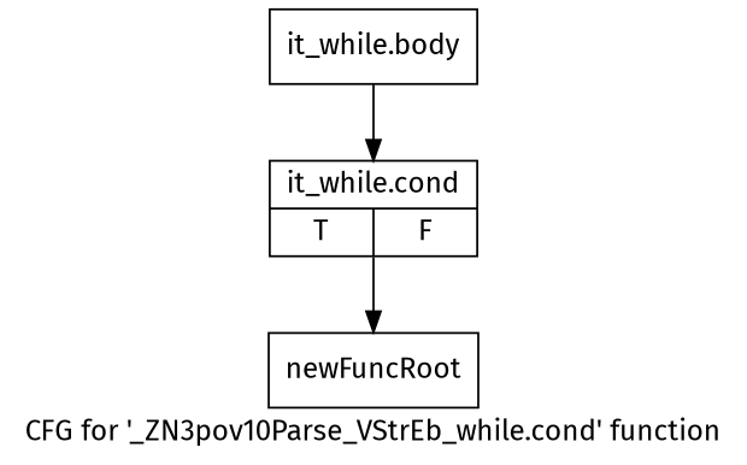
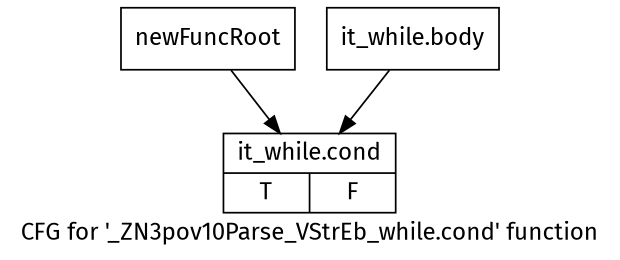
  digraph {
    fontname="Fira Sans"
    label="CFG for '_ZN3pov10Parse_VStrEb_while.cond' function"
    node [fontname="Fira Sans" shape=record]
    edge [fontname="Fira Sans"]
    n1 [label="{newFuncRoot}"]
    n2 [label="{it_while.cond|{<s0>T|<s1>F}}"]
    n3 [label="{it_while.body}"]
-   n2 -> n1
+   n1 -> n2
    n3 -> n2
  }
